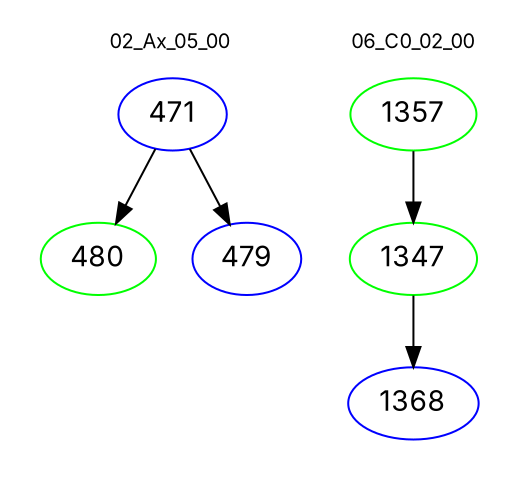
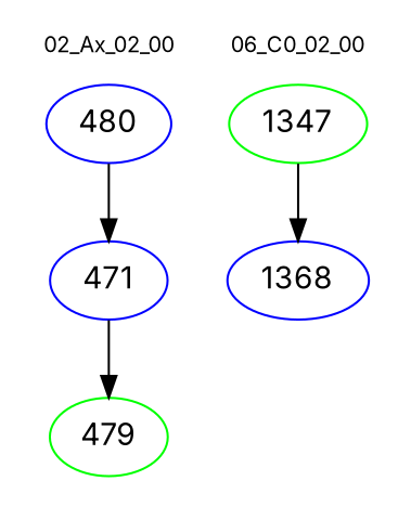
  digraph {
    fontname=Inter
    node [color=green fontname=Inter]
    edge [color=black fontname=Inter]
-   n1 [label=480]
+   n1 [color=blue label=480]
    n2 [color=blue label=471]
-   n3 [color=blue label=479]
-   n4 [label=1357]
+   n3 [label=479]
    n5 [label=1347]
    n6 [color=blue label=1368]
    subgraph cluster_1 {
      color=white
      fontsize=10
-     label="02_Ax_05_00"
+     label="02_Ax_02_00"
      n1
      n2
      n3
    }
    subgraph cluster_2 {
      color=white
      fontsize=10
      label="06_C0_02_00"
-     n4
      n5
      n6
    }
-   n2 -> n1
+   n1 -> n2
    n2 -> n3
-   n4 -> n5
    n5 -> n6
  }
